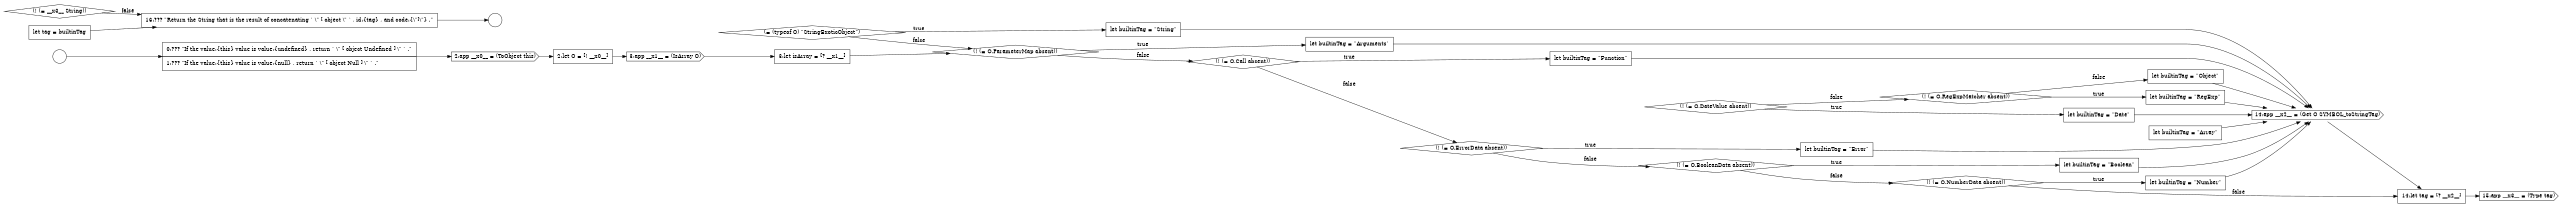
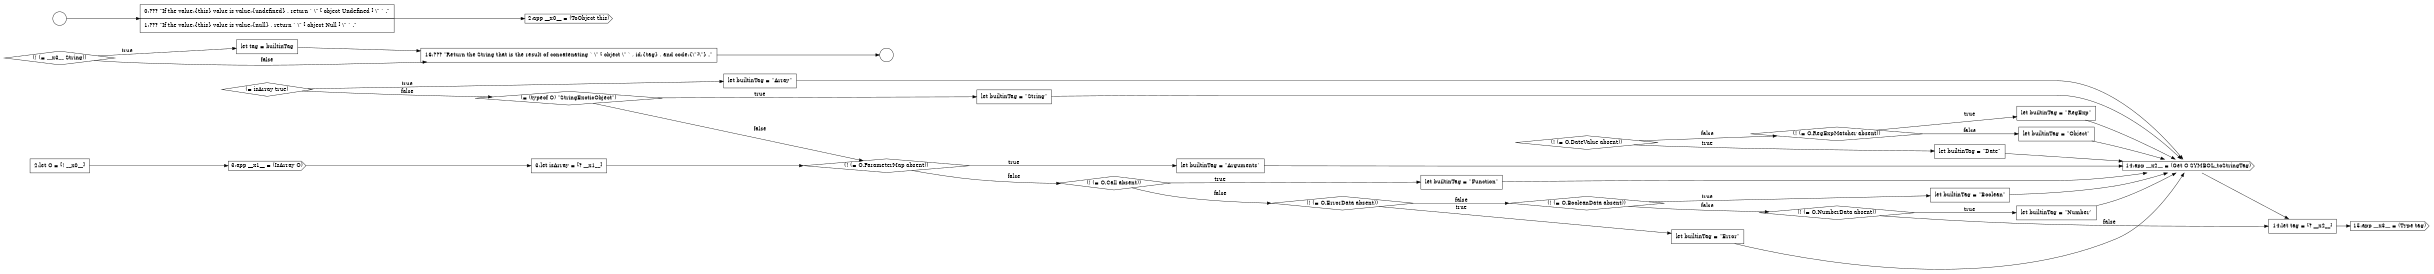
  digraph {
    rankdir=LR
    node [color=black fillcolor=white shape=none style=filled]
    edge [color=black]
    n1 [label=<<font color="black">     <table border="0" cellborder="1" cellspacing="0" cellpadding="10">       <tr><td align="left">let builtinTag = &quot;Error&quot;</td></tr>     </table>   </font>> margin=0]
    n2 [label=<<font color="black">14:app __x2__ = (Get O SYMBOL_toStringTag)</font>> shape=cds]
    n3 [label=<<font color="black">     <table border="0" cellborder="1" cellspacing="0" cellpadding="10">       <tr><td align="left">14:let tag = [? __x2__]</td></tr>     </table>   </font>> margin=0]
    n4 [label=<<font color="black">(! (= O.RegExpMatcher absent))</font>> shape=diamond]
    n5 [label=<<font color="black">     <table border="0" cellborder="1" cellspacing="0" cellpadding="10">       <tr><td align="left">let builtinTag = &quot;RegExp&quot;</td></tr>     </table>   </font>> margin=0]
    n6 [label=<<font color="black">     <table border="0" cellborder="1" cellspacing="0" cellpadding="10">       <tr><td align="left">let builtinTag = &quot;Object&quot;</td></tr>     </table>   </font>> margin=0]
    n7 [label=<<font color="black">     <table border="0" cellborder="1" cellspacing="0" cellpadding="10">       <tr><td align="left">let builtinTag = &quot;Boolean&quot;</td></tr>     </table>   </font>> margin=0]
    n8 [label=<<font color="black">     <table border="0" cellborder="1" cellspacing="0" cellpadding="10">       <tr><td align="left">3:let isArray = [? __x1__]</td></tr>     </table>   </font>> margin=0]
    n9 [label=<<font color="black">(! (= O.ParameterMap absent))</font>> shape=diamond]
+   n10 [label=<<font color="black">(= isArray true)</font>> shape=diamond]
    n11 [label=<<font color="black">     <table border="0" cellborder="1" cellspacing="0" cellpadding="10">       <tr><td align="left">let builtinTag = &quot;Array&quot;</td></tr>     </table>   </font>> margin=0]
    n12 [label=<<font color="black">(= (typeof O) &quot;StringExoticObject&quot;)</font>> shape=diamond]
    n13 [label=<<font color="black">15:app __x3__ = (Type tag)</font>> shape=cds]
    n14 [label=<<font color="black">(! (= __x3__ String))</font>> shape=diamond]
    n15 [label=<<font color="black">     <table border="0" cellborder="1" cellspacing="0" cellpadding="10">       <tr><td align="left">let tag = builtinTag</td></tr>     </table>   </font>> margin=0]
    n16 [label=<<font color="black">     <table border="0" cellborder="1" cellspacing="0" cellpadding="10">       <tr><td align="left">16:??? &quot;Return the String that is the result of concatenating ` \&quot; [ object \&quot; ` , id:{tag} , and code:{\&quot;]\&quot;} .&quot;</td></tr>     </table>   </font>> margin=0]
    n17 [label=<<font color="black">     <table border="0" cellborder="1" cellspacing="0" cellpadding="10">       <tr><td align="left">let builtinTag = &quot;String&quot;</td></tr>     </table>   </font>> margin=0]
    n18 [label=<<font color="black">     <table border="0" cellborder="1" cellspacing="0" cellpadding="10">       <tr><td align="left">0:??? &quot;If the value:{this} value is value:{undefined} , return ` \&quot; [ object Undefined ] \&quot; ` .&quot;</td></tr>       <tr><td align="left">1:??? &quot;If the value:{this} value is value:{null} , return ` \&quot; [ object Null ] \&quot; ` .&quot;</td></tr>     </table>   </font>> margin=0]
    n19 [label=<<font color="black">2:app __x0__ = (ToObject this)</font>> shape=cds]
    n20 [label=<<font color="black">     <table border="0" cellborder="1" cellspacing="0" cellpadding="10">       <tr><td align="left">2:let O = [! __x0__]</td></tr>     </table>   </font>> margin=0]
    n21 [label=" " shape=circle]
    n22 [label=<<font color="black">3:app __x1__ = (IsArray O)</font>> shape=cds]
    n23 [label=<<font color="black">(! (= O.DateValue absent))</font>> shape=diamond]
    n24 [label=<<font color="black">     <table border="0" cellborder="1" cellspacing="0" cellpadding="10">       <tr><td align="left">let builtinTag = &quot;Date&quot;</td></tr>     </table>   </font>> margin=0]
    n25 [label=" " shape=circle]
    n26 [label=<<font color="black">     <table border="0" cellborder="1" cellspacing="0" cellpadding="10">       <tr><td align="left">let builtinTag = &quot;Arguments&quot;</td></tr>     </table>   </font>> margin=0]
    n27 [label=<<font color="black">(! (= O.Call absent))</font>> shape=diamond]
    n28 [label=<<font color="black">     <table border="0" cellborder="1" cellspacing="0" cellpadding="10">       <tr><td align="left">let builtinTag = &quot;Function&quot;</td></tr>     </table>   </font>> margin=0]
    n29 [label=<<font color="black">(! (= O.ErrorData absent))</font>> shape=diamond]
    n30 [label=<<font color="black">(! (= O.NumberData absent))</font>> shape=diamond]
    n31 [label=<<font color="black">     <table border="0" cellborder="1" cellspacing="0" cellpadding="10">       <tr><td align="left">let builtinTag = &quot;Number&quot;</td></tr>     </table>   </font>> margin=0]
    n32 [label=<<font color="black">(! (= O.BooleanData absent))</font>> shape=diamond]
    n1 -> n2
    n2 -> n3
    n3 -> n13
    n4 -> n5 [label=<<font color="black">true</font>>]
    n4 -> n6 [label=<<font color="black">false</font>>]
    n5 -> n2
    n6 -> n2
    n7 -> n2
    n8 -> n9
    n9 -> n26 [label=<<font color="black">true</font>>]
    n9 -> n27 [label=<<font color="black">false</font>>]
+   n10 -> n11 [label=<<font color="black">true</font>>]
+   n10 -> n12 [label=<<font color="black">false</font>>]
    n11 -> n2
    n12 -> n9 [label=<<font color="black">false</font>>]
    n12 -> n17 [label=<<font color="black">true</font>>]
+   n14 -> n15 [label=<<font color="black">true</font>>]
    n14 -> n16 [label=<<font color="black">false</font>>]
    n15 -> n16
    n16 -> n21
    n17 -> n2
    n18 -> n19
-   n19 -> n20
    n20 -> n22
    n22 -> n8
    n23 -> n4 [label=<<font color="black">false</font>>]
    n23 -> n24 [label=<<font color="black">true</font>>]
    n24 -> n2
    n25 -> n18
    n26 -> n2
    n27 -> n28 [label=<<font color="black">true</font>>]
    n27 -> n29 [label=<<font color="black">false</font>>]
    n28 -> n2
    n29 -> n1 [label=<<font color="black">true</font>>]
    n29 -> n32 [label=<<font color="black">false</font>>]
    n30 -> n3 [label=<<font color="black">false</font>>]
    n30 -> n31 [label=<<font color="black">true</font>>]
    n31 -> n2
    n32 -> n7 [label=<<font color="black">true</font>>]
    n32 -> n30 [label=<<font color="black">false</font>>]
  }
